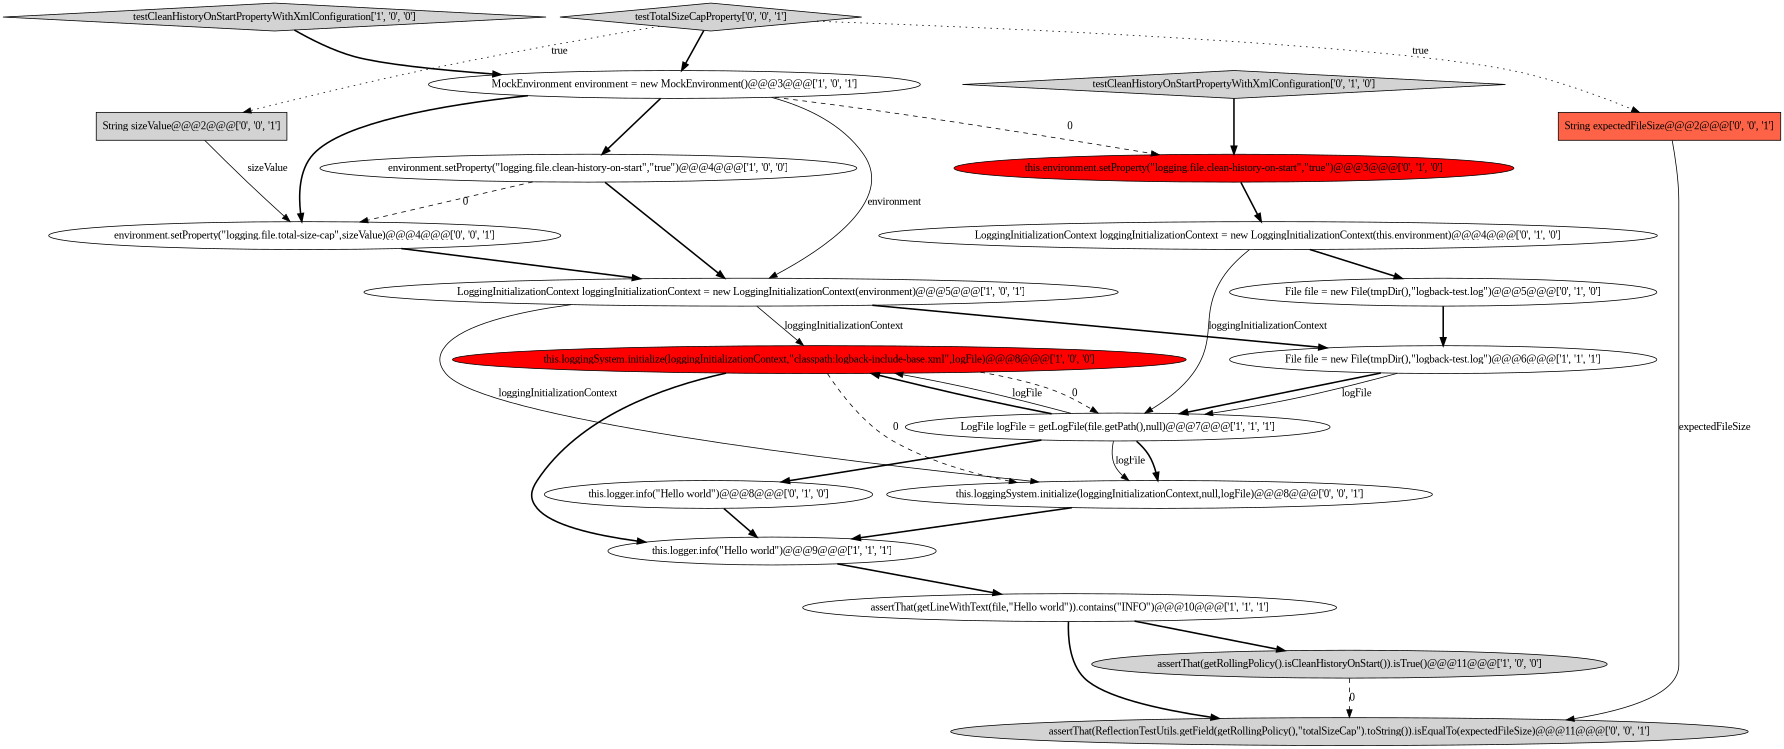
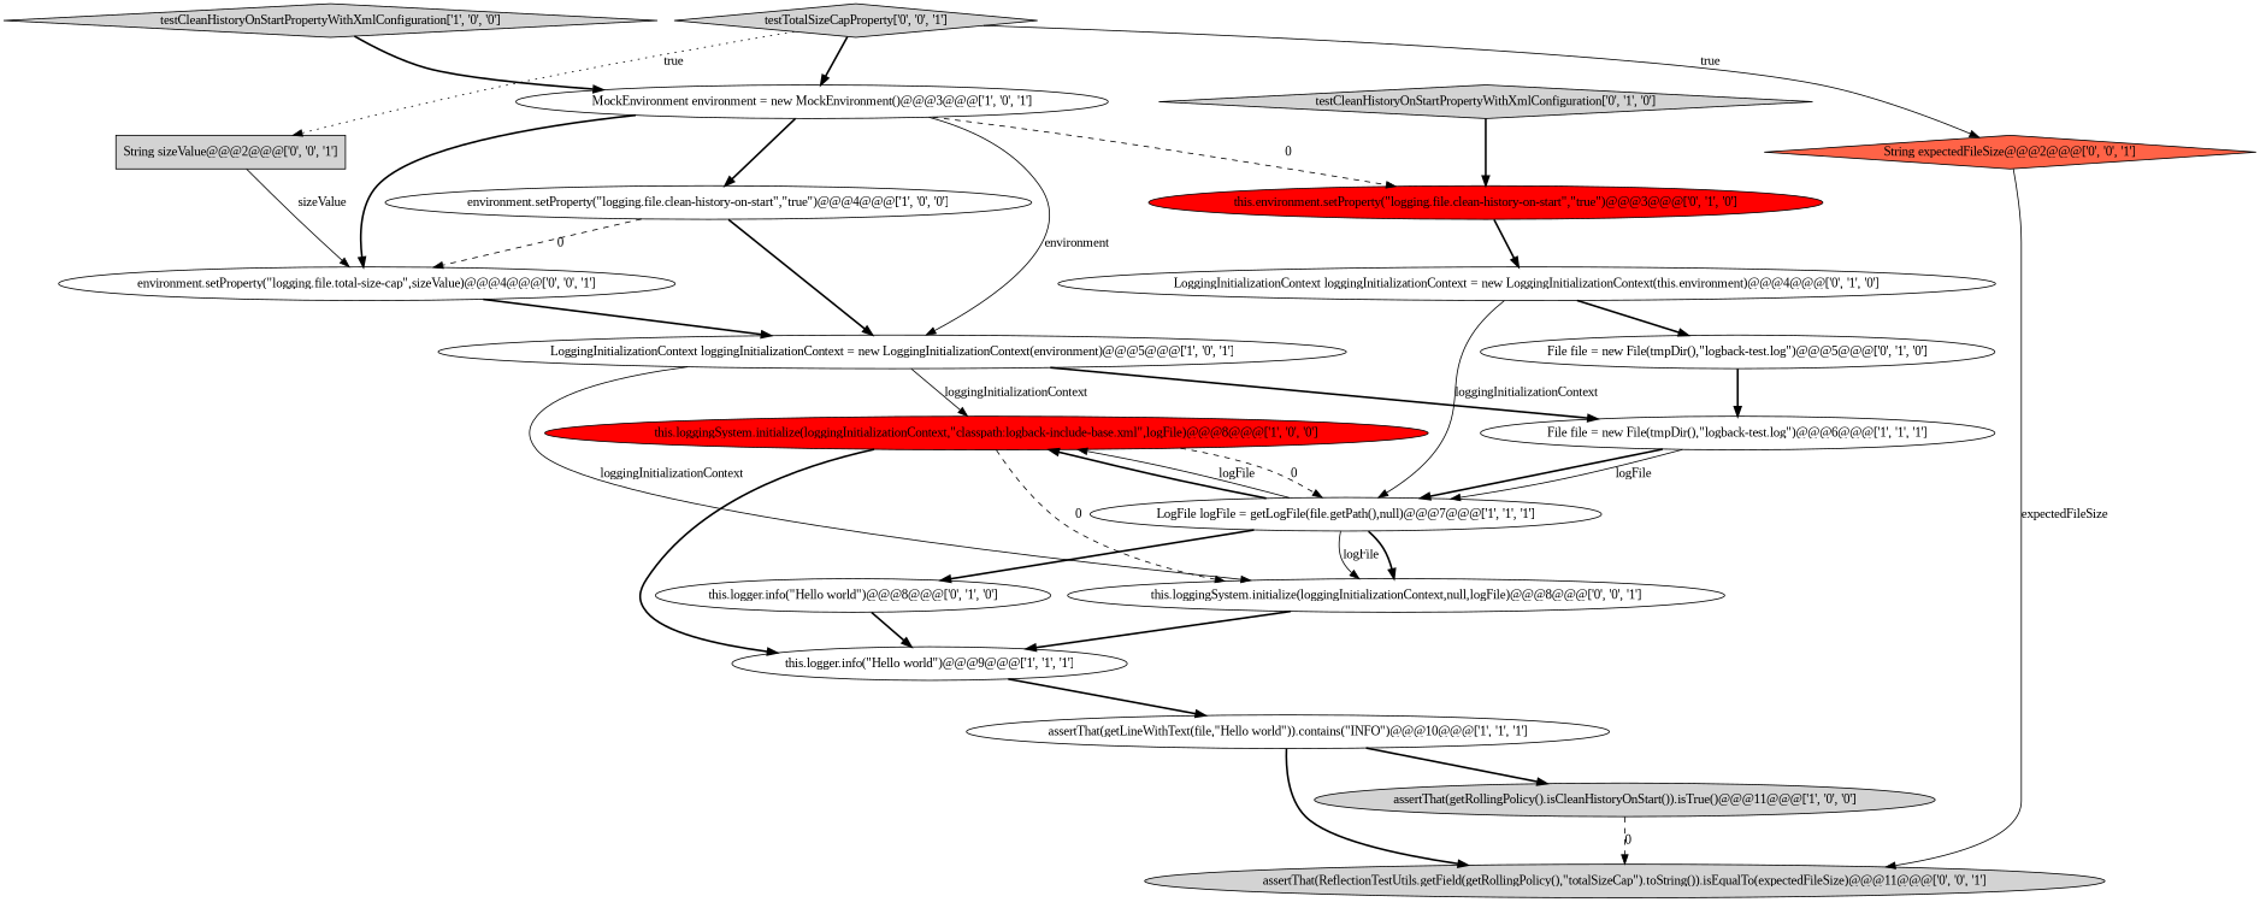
  digraph {
    fontname="Liberation Serif"
    node [fillcolor=white fontname="Liberation Serif" shape=ellipse style=filled]
    edge [fontname="Liberation Serif" style=bold]
    n1 [label="assertThat(getLineWithText(file,\"Hello world\")).contains(\"INFO\")@@@10@@@['1', '1', '1']"]
    n2 [fillcolor=lightgray label="assertThat(getRollingPolicy().isCleanHistoryOnStart()).isTrue()@@@11@@@['1', '0', '0']"]
    n3 [fillcolor=lightgray label="assertThat(ReflectionTestUtils.getField(getRollingPolicy(),\"totalSizeCap\").toString()).isEqualTo(expectedFileSize)@@@11@@@['0', '0', '1']"]
    n4 [label="LoggingInitializationContext loggingInitializationContext = new LoggingInitializationContext(this.environment)@@@4@@@['0', '1', '0']"]
    n5 [label="LogFile logFile = getLogFile(file.getPath(),null)@@@7@@@['1', '1', '1']"]
    n6 [label="File file = new File(tmpDir(),\"logback-test.log\")@@@5@@@['0', '1', '0']"]
    n7 [fillcolor=red label="this.loggingSystem.initialize(loggingInitializationContext,\"classpath:logback-include-base.xml\",logFile)@@@8@@@['1', '0', '0']"]
    n8 [label="this.loggingSystem.initialize(loggingInitializationContext,null,logFile)@@@8@@@['0', '0', '1']"]
    n9 [label="this.logger.info(\"Hello world\")@@@8@@@['0', '1', '0']"]
    n10 [label="File file = new File(tmpDir(),\"logback-test.log\")@@@6@@@['1', '1', '1']"]
    n11 [label="this.logger.info(\"Hello world\")@@@9@@@['1', '1', '1']"]
    n12 [label="environment.setProperty(\"logging.file.clean-history-on-start\",\"true\")@@@4@@@['1', '0', '0']"]
    n13 [label="LoggingInitializationContext loggingInitializationContext = new LoggingInitializationContext(environment)@@@5@@@['1', '0', '1']"]
    n14 [label="environment.setProperty(\"logging.file.total-size-cap\",sizeValue)@@@4@@@['0', '0', '1']"]
    n15 [fillcolor=lightgray label="testTotalSizeCapProperty['0', '0', '1']" shape=diamond]
-   n16 [fillcolor=tomato label="String expectedFileSize@@@2@@@['0', '0', '1']" shape=box]
+   n16 [fillcolor=tomato label="String expectedFileSize@@@2@@@['0', '0', '1']" shape=diamond]
    n17 [label="MockEnvironment environment = new MockEnvironment()@@@3@@@['1', '0', '1']"]
    n18 [fillcolor=lightgray label="String sizeValue@@@2@@@['0', '0', '1']" shape=box]
    n19 [fillcolor=red label="this.environment.setProperty(\"logging.file.clean-history-on-start\",\"true\")@@@3@@@['0', '1', '0']"]
    n20 [fillcolor=lightgray label="testCleanHistoryOnStartPropertyWithXmlConfiguration['1', '0', '0']" shape=diamond]
    n21 [fillcolor=lightgray label="testCleanHistoryOnStartPropertyWithXmlConfiguration['0', '1', '0']" shape=diamond]
    n1 -> n2
    n1 -> n3
    n2 -> n3 [label=0 style=dashed]
    n4 -> n5 [label=loggingInitializationContext style=solid]
    n4 -> n6
    n5 -> n7
    n5 -> n7 [label=logFile style=solid]
    n5 -> n8
    n5 -> n8 [label=logFile style=solid]
    n5 -> n9
    n6 -> n10
    n7 -> n5 [label=0 style=dashed]
    n7 -> n8 [label=0 style=dashed]
    n7 -> n11
    n8 -> n11
    n9 -> n11
    n10 -> n5
    n10 -> n5 [label=logFile style=solid]
    n11 -> n1
    n12 -> n13
    n12 -> n14 [label=0 style=dashed]
    n13 -> n7 [label=loggingInitializationContext style=solid]
    n13 -> n8 [label=loggingInitializationContext style=solid]
    n13 -> n10
    n14 -> n13
-   n15 -> n16 [label=true style=dotted]
+   n15 -> n16 [label=true style=solid]
    n15 -> n17
    n15 -> n18 [label=true style=dotted]
    n16 -> n3 [label=expectedFileSize style=solid]
    n17 -> n12
    n17 -> n13 [label=environment style=solid]
    n17 -> n14
    n17 -> n19 [label=0 style=dashed]
    n18 -> n14 [label=sizeValue style=solid]
    n19 -> n4
    n20 -> n17
    n21 -> n19
  }
